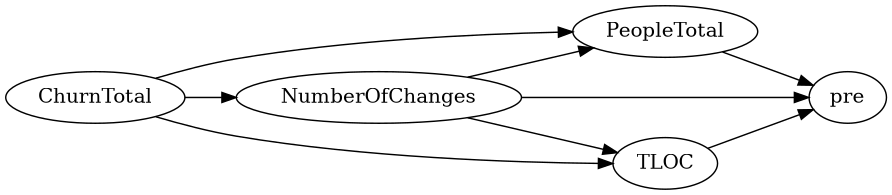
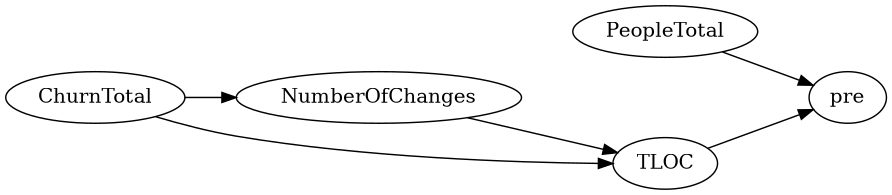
  digraph {
    rankdir=LR
    PeopleTotal
    pre
    NumberOfChanges
    TLOC
    ChurnTotal
    PeopleTotal -> pre
-   NumberOfChanges -> PeopleTotal
-   NumberOfChanges -> pre
    NumberOfChanges -> TLOC
    TLOC -> pre
-   ChurnTotal -> PeopleTotal
    ChurnTotal -> NumberOfChanges
    ChurnTotal -> TLOC
  }
